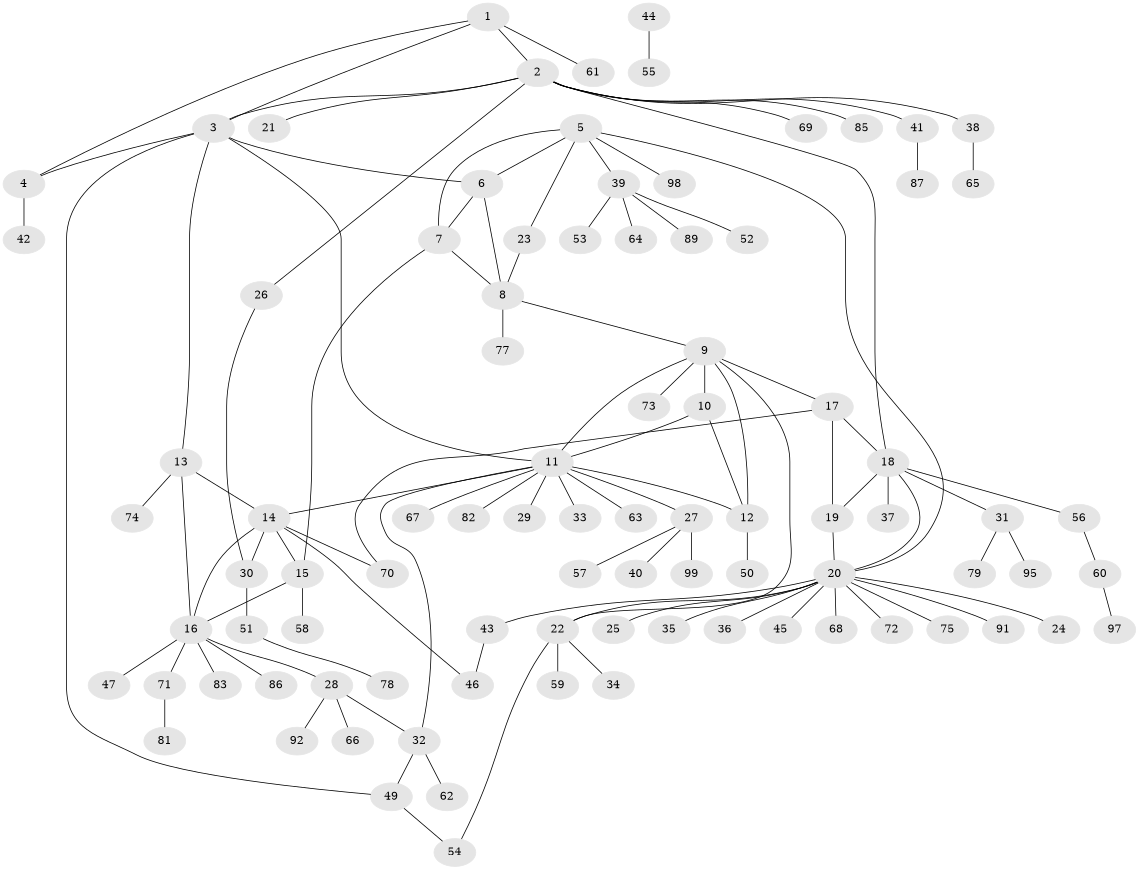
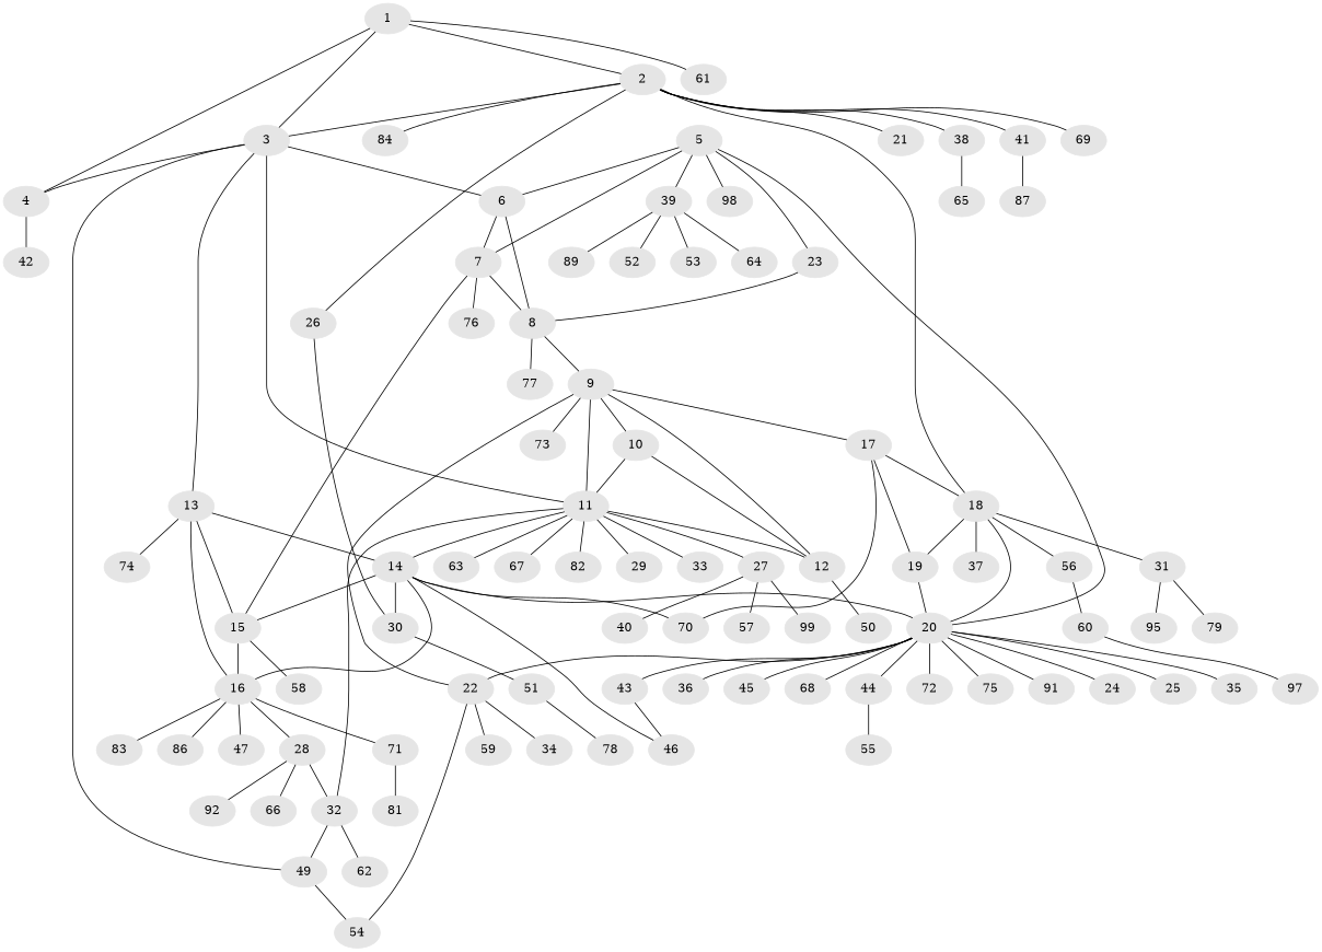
  graph {
    node [color=gray90 style=filled]
    1
    2
    3
    4
    61
    18
    21
    26
    38
    41
    69
-   84 [label=85]
+   84
    6
    11
    13
    49
    42
    20
    19
    31
    37
    56
    30
    65
    87
    7
    8
    12
    14
    27
    29
    32
    33
    63
    67
    82
    15
    16
    74
    54
    5
    23
    39
    n44 [label=98]
+   76
    9
    77
    22
    24
    25
    35
    36
    43
    44
    45
    68
    72
    75
    91
    52
    53
    64
    89
    58
    10
    17
    73
    50
    70
    34
    59
    46
    40
    57
    n75 [label=99]
    62
    28
    47
    71
    83
    86
    51
    66
    92
    81
    79
    n87 [label=95]
    60
    55
    78
    n91 [label=97]
    1 -- 2
    1 -- 3
    1 -- 4
    1 -- 61
    2 -- 3
    2 -- 18
    2 -- 21
    2 -- 26
    2 -- 38
    2 -- 41
    2 -- 69
    2 -- 84
    3 -- 4
    3 -- 6
    3 -- 11
    3 -- 13
    3 -- 49
    4 -- 42
    18 -- 20
    18 -- 19
    18 -- 31
    18 -- 37
    18 -- 56
    26 -- 30
    38 -- 65
    41 -- 87
    6 -- 7
    6 -- 8
    11 -- 12
    11 -- 14
    11 -- 27
    11 -- 29
    11 -- 32
    11 -- 33
    11 -- 63
    11 -- 67
    11 -- 82
    13 -- 14
+   13 -- 15
    13 -- 16
    13 -- 74
    49 -- 54
    20 -- 22
    20 -- 24
    20 -- 25
    20 -- 35
    20 -- 36
    20 -- 43
+   20 -- 44
    20 -- 45
    20 -- 68
    20 -- 72
    20 -- 75
    20 -- 91
    19 -- 20
    31 -- 79
    31 -- n87
    56 -- 60
    30 -- 51
    7 -- 8
    7 -- 15
+   7 -- 76
    8 -- 9
    8 -- 77
    12 -- 50
+   14 -- 20
    14 -- 30
    14 -- 15
    14 -- 16
    14 -- 70
    14 -- 46
    27 -- 40
    27 -- 57
    27 -- n75
    32 -- 49
    32 -- 62
    15 -- 16
    15 -- 58
    16 -- 28
    16 -- 47
    16 -- 71
    16 -- 83
    16 -- 86
    5 -- 6
    5 -- 20
    5 -- 7
    5 -- 23
    5 -- 39
    5 -- n44
    23 -- 8
    39 -- 52
    39 -- 53
    39 -- 64
    39 -- 89
    9 -- 11
    9 -- 12
    9 -- 22
    9 -- 10
    9 -- 17
    9 -- 73
    22 -- 54
    22 -- 34
    22 -- 59
    43 -- 46
    44 -- 55
    10 -- 11
    10 -- 12
    17 -- 18
    17 -- 19
    17 -- 70
    28 -- 32
    28 -- 66
    28 -- 92
    71 -- 81
    51 -- 78
    60 -- n91
  }
